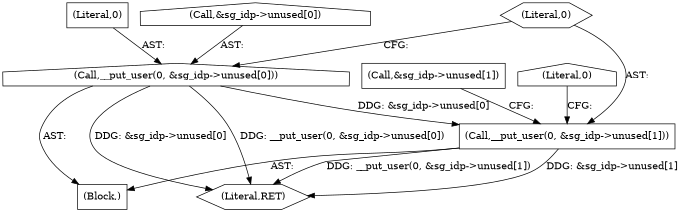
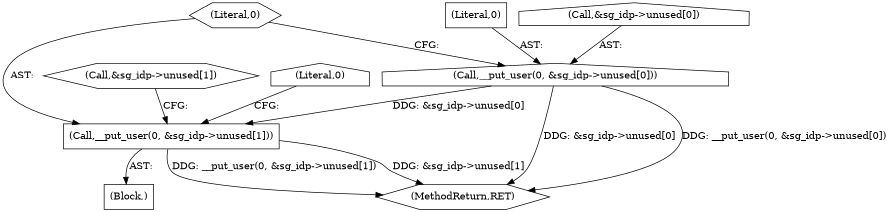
  digraph {
    fontname="DejaVu Serif"
    node [fontname="DejaVu Serif" shape=box]
    edge [fontname="DejaVu Serif"]
    n1 [label="(Call,__put_user(0, &sg_idp->unused[1]))"]
    n2 [label="(Block,)"]
-   n3 [label="(Literal,RET)" shape=hexagon]
-   n4 [label="(Call,&sg_idp->unused[1])"]
+   n3 [label="(MethodReturn,RET)" shape=hexagon]
+   n4 [label="(Call,&sg_idp->unused[1])" shape=hexagon]
    n5 [label="(Call,__put_user(0, &sg_idp->unused[0]))" shape=house]
    n6 [label="(Call,&sg_idp->unused[0])" shape=house]
    n7 [label="(Literal,0)" shape=house]
    n8 [label="(Literal,0)" shape=hexagon]
    n9 [label="(Literal,0)"]
    n1 -> n2 [label="AST: "]
    n1 -> n3 [label="DDG: __put_user(0, &sg_idp->unused[1])"]
    n1 -> n3 [label="DDG: &sg_idp->unused[1]"]
    n4 -> n1 [label="CFG: "]
    n5 -> n1 [label="DDG: &sg_idp->unused[0]"]
-   n5 -> n2 [label="AST: "]
    n5 -> n3 [label="DDG: &sg_idp->unused[0]"]
    n5 -> n3 [label="DDG: __put_user(0, &sg_idp->unused[0])"]
    n6 -> n5 [label="AST: "]
    n7 -> n1 [label="CFG: "]
    n8 -> n1 [label="AST: "]
    n8 -> n5 [label="CFG: "]
    n9 -> n5 [label="AST: "]
  }
